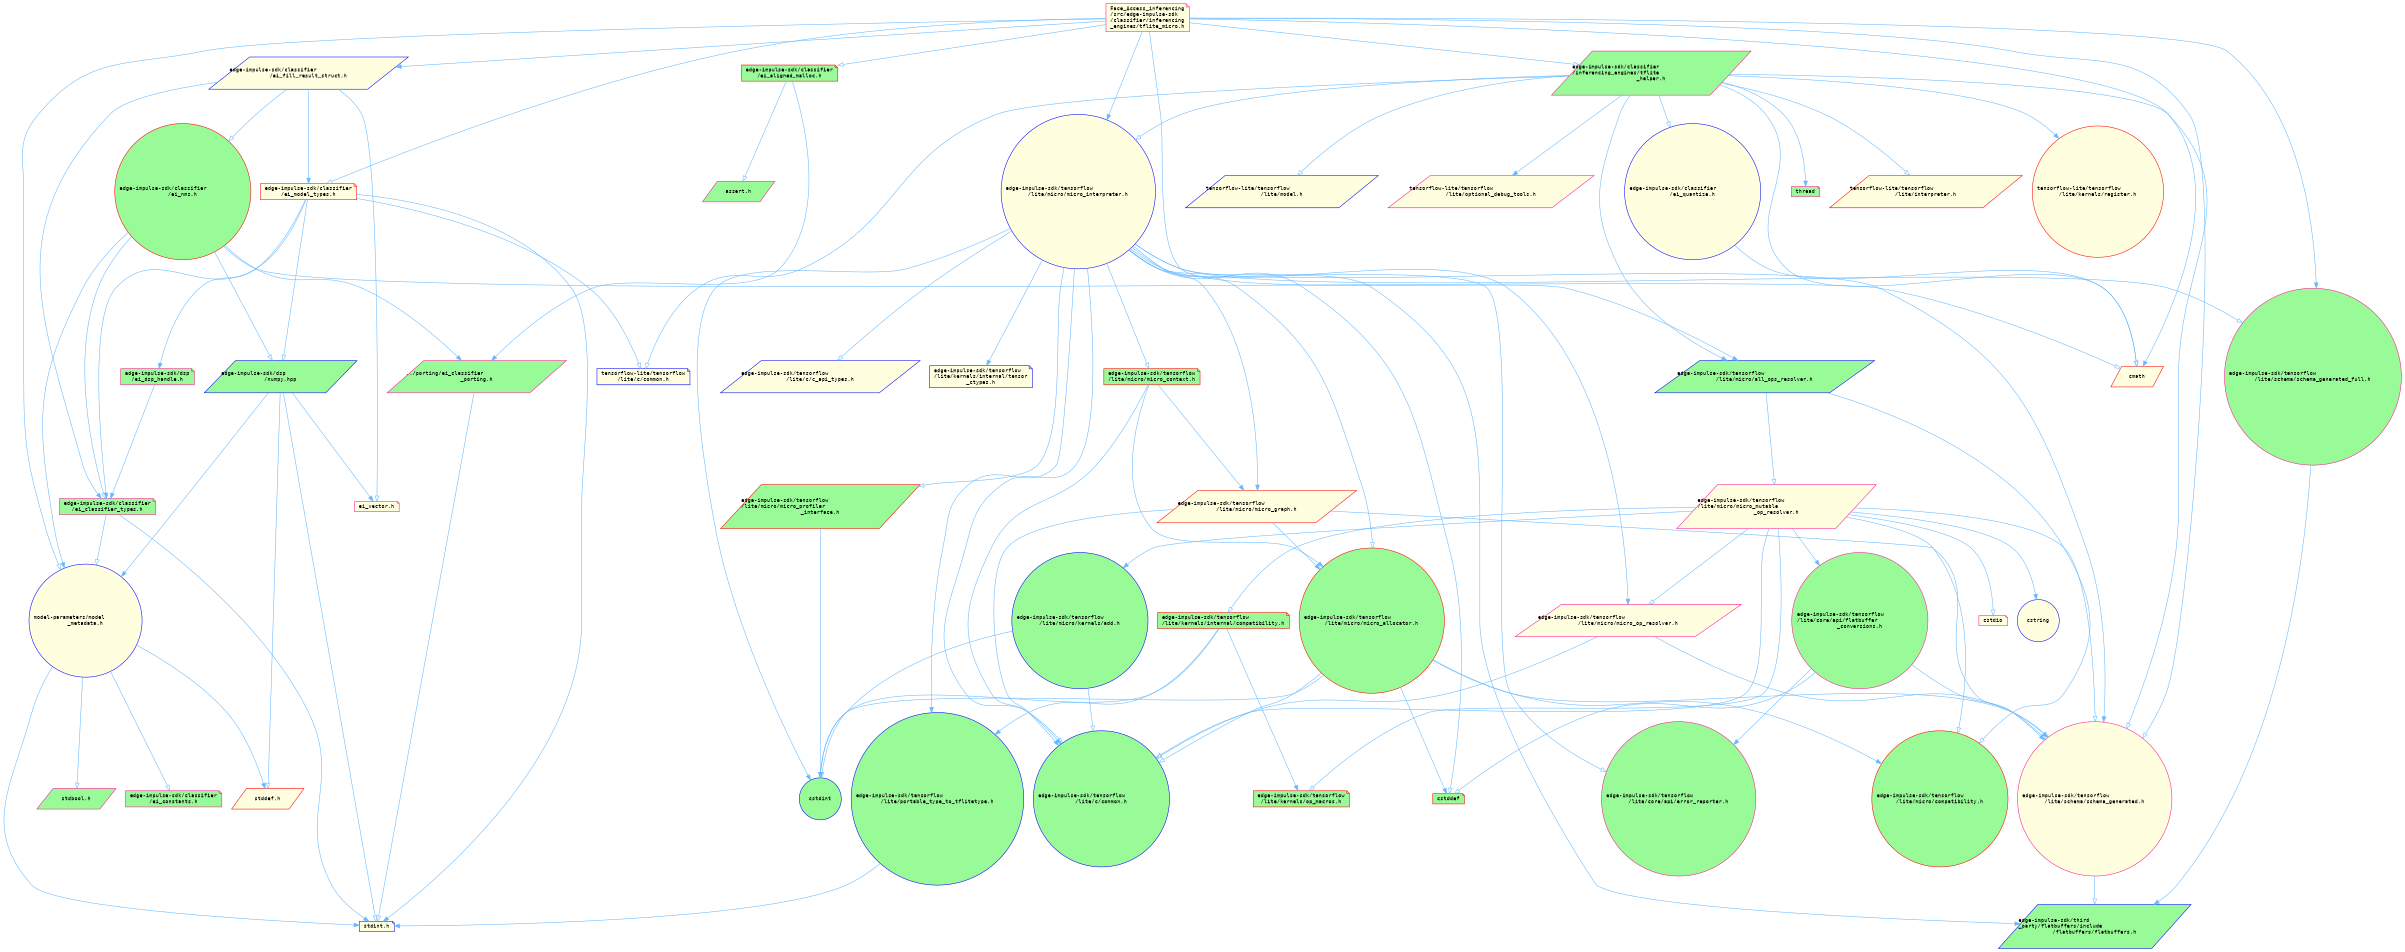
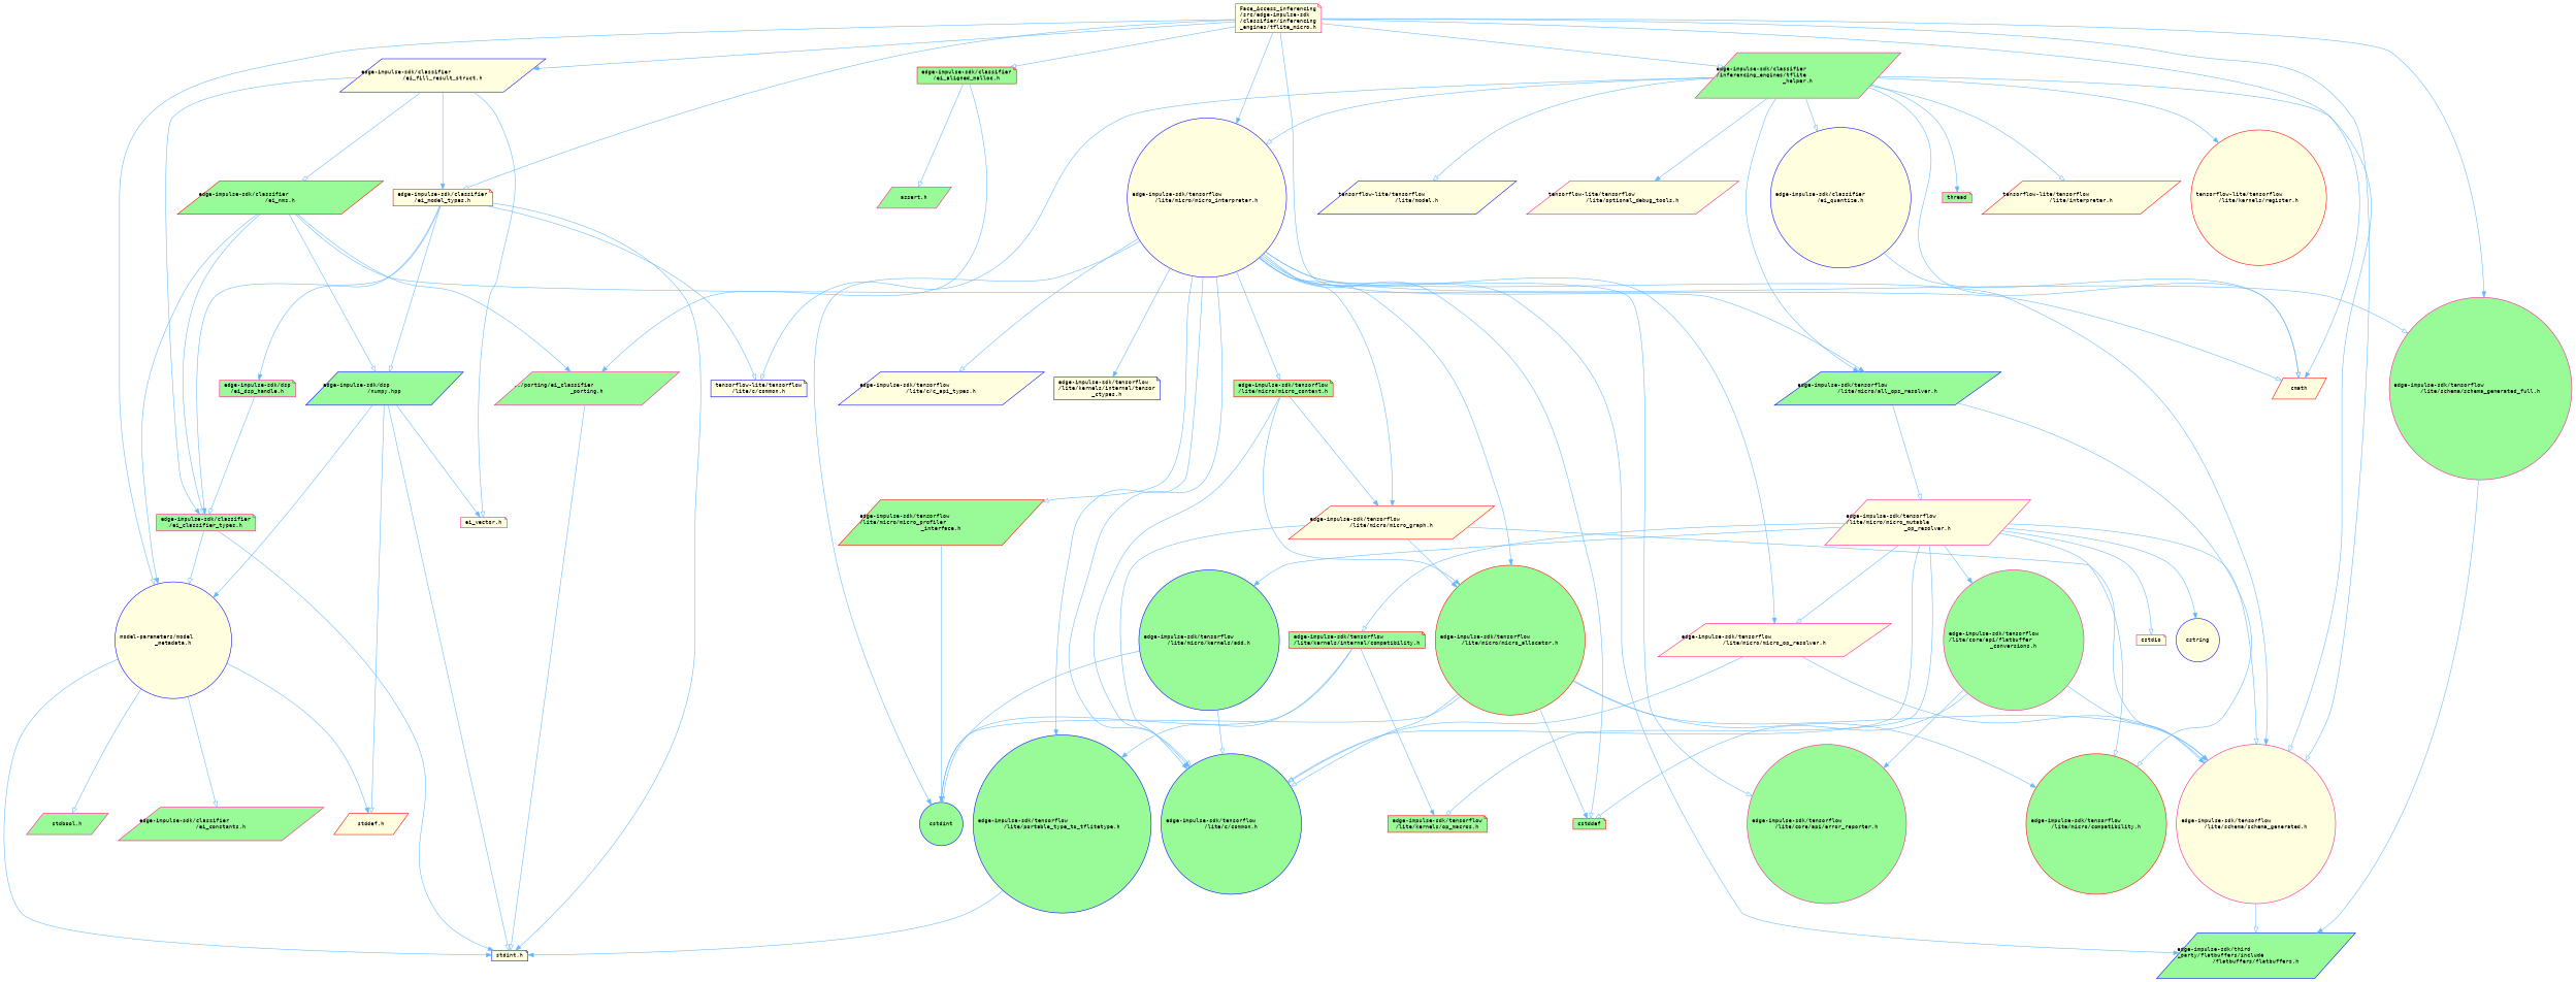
  digraph {
    fontname="DejaVu Sans Mono"
    node [color=deeppink fillcolor=palegreen fontname="DejaVu Sans Mono" fontsize=10 shape=parallelogram style=filled]
    edge [arrowhead=onormal color=steelblue1 fontname="DejaVu Sans Mono" fontsize=10 labelfontname=Helvetica labelfontsize=10 style=solid]
    n1 [fillcolor=lightyellow fontcolor=black height=0.2 label="Face_Access_inferencing\l/src/edge-impulse-sdk\l/classifier/inferencing\l_engines/tflite_micro.h" shape=note width=0.4]
    n2 [color=blue fillcolor=lightyellow height=0.2 label="model-parameters/model\l_metadata.h" shape=circle width=0.4]
    n3 [color=red fillcolor=lightyellow height=0.2 label=cmath width=0.4]
    n4 [color=blue height=0.2 label="edge-impulse-sdk/tensorflow\l/lite/micro/all_ops_resolver.h" width=0.4]
    n5 [fillcolor=lightyellow height=0.2 label="edge-impulse-sdk/tensorflow\l/lite/schema/schema_generated.h" shape=circle width=0.4]
    n6 [color=blue fillcolor=lightyellow height=0.2 label="edge-impulse-sdk/tensorflow\l/lite/micro/micro_interpreter.h" shape=circle width=0.4]
    n7 [height=0.2 label="edge-impulse-sdk/tensorflow\l/lite/schema/schema_generated_full.h" shape=circle width=0.4]
    n8 [color=red height=0.2 label="edge-impulse-sdk/classifier\l/ei_aligned_malloc.h" shape=note width=0.4]
    n9 [color=blue fillcolor=lightyellow height=0.2 label="edge-impulse-sdk/classifier\l/ei_fill_result_struct.h" width=0.4]
    n10 [color=red fillcolor=lightyellow height=0.2 label="edge-impulse-sdk/classifier\l/ei_model_types.h" shape=note width=0.4]
    n11 [height=0.2 label="edge-impulse-sdk/classifier\l/inferencing_engines/tflite\l_helper.h" width=0.4]
    n12 [color=blue fillcolor=lightyellow height=0.2 label="stdint.h" shape=note width=0.4]
    n13 [height=0.2 label="stdbool.h" width=0.4]
    n14 [color=red fillcolor=lightyellow height=0.2 label="stddef.h" width=0.4]
-   n15 [height=0.2 label="edge-impulse-sdk/classifier\l/ei_constants.h" shape=note width=0.4]
+   n15 [height=0.2 label="edge-impulse-sdk/classifier\l/ei_constants.h" width=0.4]
    n16 [color=red height=0.2 label="edge-impulse-sdk/tensorflow\l/lite/micro/compatibility.h" shape=circle width=0.4]
    n17 [fillcolor=lightyellow height=0.2 label="edge-impulse-sdk/tensorflow\l/lite/micro/micro_mutable\l_op_resolver.h" width=0.4]
    n18 [color=blue height=0.2 label="edge-impulse-sdk/third\l_party/flatbuffers/include\l/flatbuffers/flatbuffers.h" width=0.4]
    n19 [color=blue height=0.2 label="edge-impulse-sdk/tensorflow\l/lite/c/common.h" shape=circle width=0.4]
    n20 [fillcolor=lightyellow height=0.2 label="edge-impulse-sdk/tensorflow\l/lite/micro/micro_op_resolver.h" width=0.4]
    n21 [color=red height=0.2 label=cstddef shape=note width=0.4]
    n22 [height=0.2 label="edge-impulse-sdk/tensorflow\l/lite/core/api/error_reporter.h" shape=circle width=0.4]
    n23 [color=blue height=0.2 label=cstdint shape=circle width=0.4]
    n24 [color=blue height=0.2 label="edge-impulse-sdk/tensorflow\l/lite/portable_type_to_tflitetype.h" shape=circle width=0.4]
    n25 [color=blue fillcolor=lightyellow height=0.2 label="edge-impulse-sdk/tensorflow\l/lite/c/c_api_types.h" width=0.4]
    n26 [color=blue fillcolor=lightyellow height=0.2 label="edge-impulse-sdk/tensorflow\l/lite/kernels/internal/tensor\l_ctypes.h" shape=note width=0.4]
    n27 [color=red height=0.2 label="edge-impulse-sdk/tensorflow\l/lite/micro/micro_allocator.h" shape=circle width=0.4]
    n28 [color=red height=0.2 label="edge-impulse-sdk/tensorflow\l/lite/micro/micro_context.h" shape=note width=0.4]
    n29 [color=red fillcolor=lightyellow height=0.2 label="edge-impulse-sdk/tensorflow\l/lite/micro/micro_graph.h" width=0.4]
    n30 [color=red height=0.2 label="edge-impulse-sdk/tensorflow\l/lite/micro/micro_profiler\l_interface.h" width=0.4]
    n31 [height=0.2 label="assert.h" width=0.4]
    n32 [height=0.2 label="../porting/ei_classifier\l_porting.h" width=0.4]
    n33 [height=0.2 label="edge-impulse-sdk/classifier\l/ei_classifier_types.h" shape=note width=0.4]
    n34 [fillcolor=lightyellow height=0.2 label="ei_vector.h" shape=note width=0.4]
-   n35 [color=red height=0.2 label="edge-impulse-sdk/classifier\l/ei_nms.h" shape=circle width=0.4]
+   n35 [color=red height=0.2 label="edge-impulse-sdk/classifier\l/ei_nms.h" width=0.4]
    n36 [height=0.2 label="edge-impulse-sdk/dsp\l/ei_dsp_handle.h" shape=note width=0.4]
    n37 [color=blue height=0.2 label="edge-impulse-sdk/dsp\l/numpy.hpp" width=0.4]
    n38 [color=blue fillcolor=lightyellow height=0.2 label="tensorflow-lite/tensorflow\l/lite/c/common.h" shape=note width=0.4]
    n39 [color=blue fillcolor=lightyellow height=0.2 label="edge-impulse-sdk/classifier\l/ei_quantize.h" shape=circle width=0.4]
    n40 [height=0.2 label=thread shape=note width=0.4]
    n41 [color=red fillcolor=lightyellow height=0.2 label="tensorflow-lite/tensorflow\l/lite/interpreter.h" width=0.4]
    n42 [color=red fillcolor=lightyellow height=0.2 label="tensorflow-lite/tensorflow\l/lite/kernels/register.h" shape=circle width=0.4]
    n43 [color=blue fillcolor=lightyellow height=0.2 label="tensorflow-lite/tensorflow\l/lite/model.h" width=0.4]
    n44 [fillcolor=lightyellow height=0.2 label="tensorflow-lite/tensorflow\l/lite/optional_debug_tools.h" width=0.4]
    n45 [fillcolor=lightyellow height=0.2 label=cstdio shape=note width=0.4]
    n46 [color=blue fillcolor=lightyellow height=0.2 label=cstring shape=circle width=0.4]
    n47 [height=0.2 label="edge-impulse-sdk/tensorflow\l/lite/core/api/flatbuffer\l_conversions.h" shape=circle width=0.4]
    n48 [color=red height=0.2 label="edge-impulse-sdk/tensorflow\l/lite/kernels/internal/compatibility.h" shape=note width=0.4]
    n49 [color=red height=0.2 label="edge-impulse-sdk/tensorflow\l/lite/kernels/op_macros.h" shape=note width=0.4]
    n50 [color=blue height=0.2 label="edge-impulse-sdk/tensorflow\l/lite/micro/kernels/add.h" shape=circle width=0.4]
    n1 -> n2
    n1 -> n3 [arrowhead=normal]
    n1 -> n4 [arrowhead=normal]
    n1 -> n5
    n1 -> n6 [arrowhead=normal]
    n1 -> n7 [arrowhead=normal]
    n1 -> n8
    n1 -> n9 [arrowhead=normal]
    n1 -> n10
    n1 -> n11
    n2 -> n12 [arrowhead=normal]
    n2 -> n13
    n2 -> n14 [arrowhead=normal]
    n2 -> n15
    n4 -> n16
    n4 -> n17
    n5 -> n18
    n6 -> n5 [arrowhead=normal]
    n6 -> n7
    n6 -> n18 [arrowhead=normal]
    n6 -> n19
    n6 -> n20 [arrowhead=normal]
    n6 -> n21
    n6 -> n22
    n6 -> n23 [arrowhead=normal]
    n6 -> n24 [arrowhead=normal]
    n6 -> n25
    n6 -> n26 [arrowhead=normal]
-   n6 -> n27
+   n6 -> n27 [arrowhead=normal]
    n6 -> n28
    n6 -> n29 [arrowhead=normal]
    n6 -> n30
    n7 -> n18 [arrowhead=normal]
    n8 -> n31
    n8 -> n32 [arrowhead=normal]
    n9 -> n10 [arrowhead=normal]
    n9 -> n33 [arrowhead=normal]
    n9 -> n34
    n9 -> n35
    n10 -> n12 [arrowhead=normal]
    n10 -> n33 [arrowhead=normal]
    n10 -> n36 [arrowhead=normal]
    n10 -> n37
    n10 -> n38
    n11 -> n3
    n11 -> n4 [arrowhead=normal]
    n11 -> n5
    n11 -> n6
    n11 -> n38
    n11 -> n39
    n11 -> n40 [arrowhead=normal]
    n11 -> n41
    n11 -> n42 [arrowhead=normal]
    n11 -> n43
    n11 -> n44 [arrowhead=normal]
    n17 -> n5
    n17 -> n16
    n17 -> n19
    n17 -> n20
    n17 -> n45
    n17 -> n46 [arrowhead=normal]
    n17 -> n47 [arrowhead=normal]
    n17 -> n48
    n17 -> n49
    n17 -> n50 [arrowhead=normal]
    n20 -> n5 [arrowhead=normal]
    n20 -> n19
    n24 -> n12 [arrowhead=normal]
    n27 -> n5
    n27 -> n16 [arrowhead=normal]
    n27 -> n19
    n27 -> n21 [arrowhead=normal]
    n27 -> n23
    n28 -> n19 [arrowhead=normal]
    n28 -> n27 [arrowhead=normal]
    n28 -> n29 [arrowhead=normal]
    n29 -> n5 [arrowhead=normal]
    n29 -> n19 [arrowhead=normal]
    n29 -> n27 [arrowhead=normal]
    n30 -> n23
    n32 -> n12
    n33 -> n2
    n33 -> n12 [arrowhead=normal]
    n35 -> n2 [arrowhead=normal]
    n35 -> n3
    n35 -> n32 [arrowhead=normal]
    n35 -> n33
    n35 -> n37
-   n36 -> n33 [arrowhead=normal]
+   n36 -> n33
    n37 -> n2 [arrowhead=normal]
    n37 -> n12
    n37 -> n14
    n37 -> n34 [arrowhead=normal]
    n39 -> n3
    n47 -> n5
    n47 -> n21
    n47 -> n22 [arrowhead=normal]
    n48 -> n23 [arrowhead=normal]
    n48 -> n24 [arrowhead=normal]
    n48 -> n49 [arrowhead=normal]
    n50 -> n19
    n50 -> n23
  }
